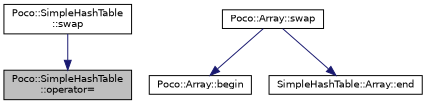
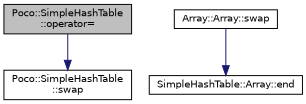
  digraph {
    rankdir=TB
    node [color=black fillcolor=white fontname=Helvetica fontsize=10 shape=record style=filled]
    edge [color=midnightblue fontname=Helvetica fontsize=10 labelfontname=Helvetica labelfontsize=10 style=solid]
    n1 [fillcolor=grey75 fontcolor=black height=0.2 label="Poco::SimpleHashTable\l::operator=" width=0.4]
    n2 [height=0.2 label="Poco::SimpleHashTable\l::swap" width=0.4]
-   n3 [height=0.2 label="Poco::Array::swap" width=0.4]
-   n4 [height=0.2 label="Poco::Array::begin" width=0.4]
+   n3 [height=0.2 label="Array::Array::swap" width=0.4]
    n5 [height=0.2 label="SimpleHashTable::Array::end" width=0.4]
-   n2 -> n1
-   n3 -> n4
+   n1 -> n2
    n3 -> n5
  }
